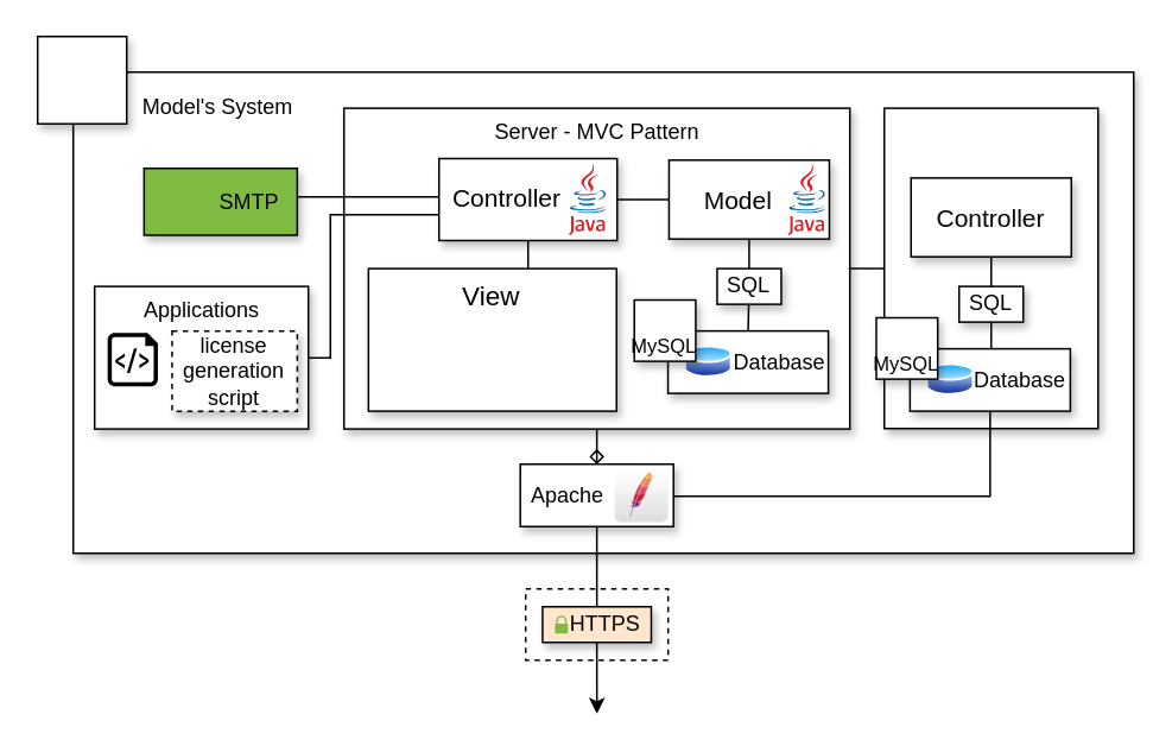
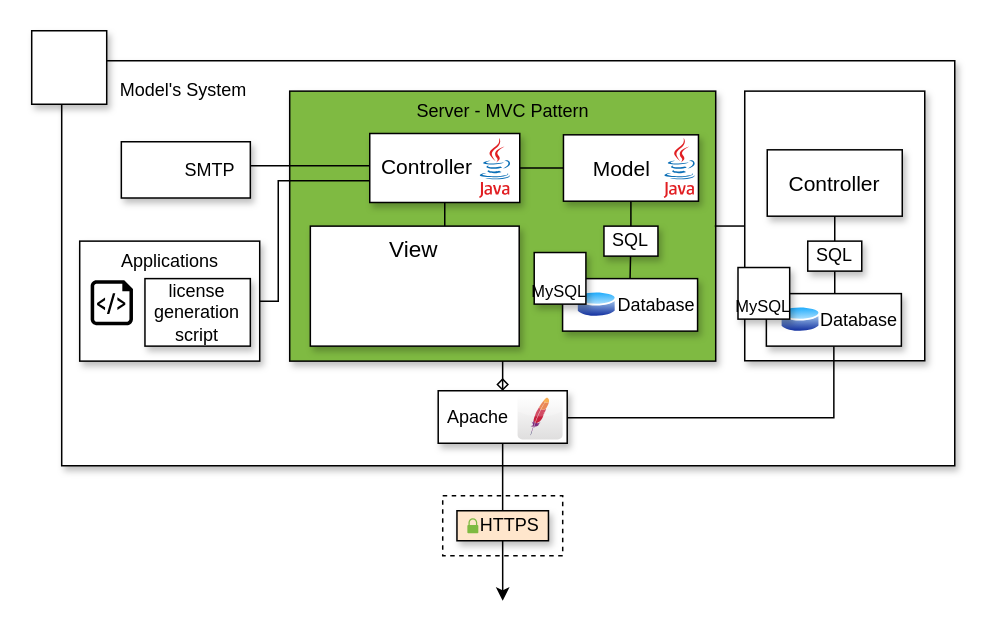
  <mxCell id="0" />
  <mxCell id="1" parent="0" />
  <mxCell id="2" value="" style="rounded=0;whiteSpace=wrap;html=1;sketch=0;shadow=1;" vertex="1" parent="1"><mxGeometry x="40.64" y="40" width="595.36" height="270" as="geometry" /></mxCell>
  <mxCell id="3" style="edgeStyle=orthogonalEdgeStyle;rounded=0;orthogonalLoop=1;jettySize=auto;html=1;endArrow=diamond;endFill=0;" edge="1" parent="1" source="4" target="34"><mxGeometry relative="1" as="geometry" /></mxCell>
- <mxCell id="4" value="Server - MVC Pattern" style="rounded=0;whiteSpace=wrap;html=1;verticalAlign=top;sketch=0;shadow=1;" vertex="1" parent="1"><mxGeometry x="192.64" y="60.25" width="284" height="180" as="geometry" /></mxCell>
+ <mxCell id="4" value="Server - MVC Pattern" style="rounded=0;whiteSpace=wrap;html=1;verticalAlign=top;sketch=0;shadow=1;fillColor=#7fba42;" vertex="1" parent="1"><mxGeometry x="192.64" y="60.25" width="284" height="180" as="geometry" /></mxCell>
  <mxCell id="5" style="edgeStyle=orthogonalEdgeStyle;rounded=0;orthogonalLoop=1;jettySize=auto;html=1;entryX=0.5;entryY=1;entryDx=0;entryDy=0;endArrow=none;endFill=0;" edge="1" parent="1" target="10"><mxGeometry relative="1" as="geometry"><mxPoint x="299.64" y="184.25" as="sourcePoint" /></mxGeometry></mxCell>
  <mxCell id="6" style="edgeStyle=orthogonalEdgeStyle;rounded=0;orthogonalLoop=1;jettySize=auto;html=1;entryX=0.5;entryY=0;entryDx=0;entryDy=0;fontSize=11;startArrow=none;startFill=0;endArrow=none;endFill=0;" edge="1" parent="1" source="7" target="26"><mxGeometry relative="1" as="geometry" /></mxCell>
  <mxCell id="7" value="&lt;font style=&quot;font-size: 14px&quot;&gt;Model&lt;/font&gt;&lt;font style=&quot;font-size: 14px&quot;&gt;&amp;nbsp; &amp;nbsp; &lt;/font&gt;" style="rounded=0;whiteSpace=wrap;html=1;sketch=0;shadow=1;" vertex="1" parent="1"><mxGeometry x="375.14" y="89.38" width="90" height="44.25" as="geometry" /></mxCell>
  <mxCell id="8" style="edgeStyle=orthogonalEdgeStyle;rounded=0;orthogonalLoop=1;jettySize=auto;html=1;entryX=0;entryY=0.5;entryDx=0;entryDy=0;endArrow=none;endFill=0;" edge="1" parent="1" source="10" target="7"><mxGeometry relative="1" as="geometry" /></mxCell>
  <mxCell id="9" style="edgeStyle=orthogonalEdgeStyle;rounded=0;orthogonalLoop=1;jettySize=auto;html=1;entryX=1;entryY=0.5;entryDx=0;entryDy=0;fontSize=15;startArrow=none;startFill=0;endArrow=none;endFill=0;exitX=0.007;exitY=0.928;exitDx=0;exitDy=0;exitPerimeter=0;" edge="1" parent="1" source="10" target="14"><mxGeometry relative="1" as="geometry"><mxPoint x="243.39" y="120.8" as="sourcePoint" /><mxPoint x="174.64" y="188.57" as="targetPoint" /><Array as="points"><mxPoint x="247" y="120" /><mxPoint x="185" y="120" /><mxPoint x="185" y="200" /></Array></mxGeometry></mxCell>
  <mxCell id="10" value="&lt;font style=&quot;font-size: 14px&quot;&gt;Controller&lt;/font&gt;&lt;font style=&quot;font-size: 14px&quot;&gt;&amp;nbsp;&amp;nbsp;&amp;nbsp;&amp;nbsp;&amp;nbsp;&amp;nbsp; &lt;br&gt;&lt;/font&gt;" style="rounded=0;whiteSpace=wrap;html=1;sketch=0;shadow=1;" vertex="1" parent="1"><mxGeometry x="246" y="88.5" width="100" height="45.99" as="geometry" /></mxCell>
  <mxCell id="11" style="edgeStyle=orthogonalEdgeStyle;rounded=0;orthogonalLoop=1;jettySize=auto;html=1;endArrow=none;endFill=0;" edge="1" parent="1" source="12" target="10"><mxGeometry relative="1" as="geometry"><Array as="points"><mxPoint x="206" y="110" /><mxPoint x="206" y="110" /></Array></mxGeometry></mxCell>
- <mxCell id="12" value="&amp;nbsp;&amp;nbsp;&amp;nbsp;&amp;nbsp;&amp;nbsp;&amp;nbsp;&amp;nbsp;&amp;nbsp;&amp;nbsp; SMTP" style="rounded=0;whiteSpace=wrap;html=1;sketch=0;shadow=1;fillColor=#7fba42;" vertex="1" parent="1"><mxGeometry x="80.39" y="94" width="86" height="37.5" as="geometry" /></mxCell>
+ <mxCell id="12" value="&amp;nbsp;&amp;nbsp;&amp;nbsp;&amp;nbsp;&amp;nbsp;&amp;nbsp;&amp;nbsp;&amp;nbsp;&amp;nbsp; SMTP" style="rounded=0;whiteSpace=wrap;html=1;sketch=0;shadow=1;" vertex="1" parent="1"><mxGeometry x="80.39" y="94" width="86" height="37.5" as="geometry" /></mxCell>
  <mxCell id="13" value="&lt;font style=&quot;font-size: 15px&quot;&gt;View&lt;/font&gt;" style="rounded=0;whiteSpace=wrap;html=1;verticalAlign=top;sketch=0;shadow=1;" vertex="1" parent="1"><mxGeometry x="206.39" y="150.25" width="139.25" height="80" as="geometry" /></mxCell>
  <mxCell id="14" value="Applications" style="rounded=0;whiteSpace=wrap;html=1;verticalAlign=top;sketch=0;shadow=1;" vertex="1" parent="1"><mxGeometry x="52.64" y="160.25" width="120" height="80" as="geometry" /></mxCell>
- <mxCell id="15" value="license generation script" style="rounded=0;whiteSpace=wrap;html=1;verticalAlign=middle;sketch=0;shadow=1;dashed=1;" vertex="1" parent="1"><mxGeometry x="96.14" y="185.25" width="70.25" height="45" as="geometry" /></mxCell>
+ <mxCell id="15" value="license generation script" style="rounded=0;whiteSpace=wrap;html=1;verticalAlign=middle;sketch=0;shadow=1;" vertex="1" parent="1"><mxGeometry x="96.14" y="185.25" width="70.25" height="45" as="geometry" /></mxCell>
  <mxCell id="16" value="" style="shape=image;html=1;verticalAlign=top;verticalLabelPosition=bottom;labelBackgroundColor=#ffffff;imageAspect=0;aspect=fixed;image=https://cdn3.iconfinder.com/data/icons/file-extension-names-vol-3-2/512/38-128.png;rounded=0;sketch=0;" vertex="1" parent="1"><mxGeometry x="213.39" y="179.25" width="45" height="45" as="geometry" /></mxCell>
  <mxCell id="17" value="" style="shape=image;html=1;verticalAlign=top;verticalLabelPosition=bottom;labelBackgroundColor=#ffffff;imageAspect=0;aspect=fixed;image=https://cdn3.iconfinder.com/data/icons/file-extension-names-vol-3-2/512/26-128.png;rounded=0;sketch=0;" vertex="1" parent="1"><mxGeometry x="295.89" y="179.25" width="45" height="45" as="geometry" /></mxCell>
  <mxCell id="18" value="" style="group" vertex="1" connectable="0" parent="1"><mxGeometry x="20.64" y="20" width="50" height="49" as="geometry" /></mxCell>
  <mxCell id="19" value="" style="rounded=0;whiteSpace=wrap;html=1;sketch=0;shadow=1;" vertex="1" parent="18"><mxGeometry width="50" height="49" as="geometry" /></mxCell>
  <mxCell id="20" value="" style="group" vertex="1" connectable="0" parent="18"><mxGeometry x="2" y="2" width="45" height="45" as="geometry" /></mxCell>
  <mxCell id="21" value="" style="shape=image;html=1;verticalAlign=top;verticalLabelPosition=bottom;labelBackgroundColor=#ffffff;imageAspect=0;aspect=fixed;image=https://cdn1.iconfinder.com/data/icons/operating-system-flat-1/30/linux-128.png;rounded=0;shadow=1;sketch=0;fontColor=none;strokeWidth=1;fillColor=#000000;fontStyle=4" vertex="1" parent="20"><mxGeometry x="16" y="12" width="21" height="21" as="geometry" /></mxCell>
  <mxCell id="22" value="" style="shape=image;html=1;verticalAlign=top;verticalLabelPosition=bottom;labelBackgroundColor=#ffffff;imageAspect=0;aspect=fixed;image=https://cdn1.iconfinder.com/data/icons/logos-brands-1/24/logo_brand_brands_logos_ubuntu-128.png;rounded=0;shadow=1;sketch=0;fontColor=none;strokeWidth=1;fillColor=#000000;fontStyle=4" vertex="1" parent="20"><mxGeometry width="45" height="45" as="geometry" /></mxCell>
  <mxCell id="23" value="" style="sketch=0;aspect=fixed;pointerEvents=1;shadow=0;dashed=0;html=1;strokeColor=none;labelPosition=center;verticalLabelPosition=bottom;verticalAlign=top;align=center;fillColor=#000000;shape=mxgraph.azure.script_file" vertex="1" parent="1"><mxGeometry x="59.94" y="186.25" width="28.2" height="30" as="geometry" /></mxCell>
  <mxCell id="24" value="" style="shape=image;html=1;verticalAlign=top;verticalLabelPosition=bottom;labelBackgroundColor=#ffffff;imageAspect=0;aspect=fixed;image=https://cdn4.iconfinder.com/data/icons/miu-black-social-2/60/mail-128.png;labelBorderColor=none;fontColor=default;strokeColor=#000000;fillColor=none;gradientColor=none;" vertex="1" parent="1"><mxGeometry x="82.25" y="96.13" width="33.25" height="33.25" as="geometry" /></mxCell>
  <mxCell id="25" value="Model's System" style="text;html=1;strokeColor=none;fillColor=none;align=center;verticalAlign=middle;whiteSpace=wrap;rounded=0;labelBackgroundColor=#FFFFFF;" vertex="1" parent="1"><mxGeometry x="70.64" y="45" width="102" height="30" as="geometry" /></mxCell>
  <mxCell id="26" value="&lt;div&gt;Database&lt;/div&gt;" style="rounded=0;whiteSpace=wrap;html=1;sketch=0;shadow=1;align=right;verticalAlign=middle;" vertex="1" parent="1"><mxGeometry x="374.55" y="185.25" width="90" height="35" as="geometry" /></mxCell>
  <mxCell id="27" value="" style="aspect=fixed;perimeter=ellipsePerimeter;html=1;align=center;shadow=0;dashed=0;spacingTop=3;image;image=img/lib/active_directory/database.svg;strokeColor=#FFFFFF;fillColor=#000000;fontColor=#000000;" vertex="1" parent="1"><mxGeometry x="383.99" y="192.75" width="27.03" height="20" as="geometry" /></mxCell>
  <mxCell id="28" value="" style="group" vertex="1" connectable="0" parent="1"><mxGeometry x="355.64" y="167.85" width="37.91" height="34.4" as="geometry" /></mxCell>
  <mxCell id="29" value="" style="rounded=0;whiteSpace=wrap;html=1;sketch=0;shadow=1;" vertex="1" parent="28"><mxGeometry width="34.464" height="34.4" as="geometry" /></mxCell>
  <mxCell id="30" value="" style="shape=image;html=1;verticalAlign=top;verticalLabelPosition=bottom;labelBackgroundColor=#ffffff;imageAspect=0;aspect=fixed;image=https://cdn1.iconfinder.com/data/icons/simple-icons/128/mysql-128-black.png;fontSize=15;" vertex="1" parent="28"><mxGeometry x="3.446" y="-1.376" width="25.477" height="25.477" as="geometry" /></mxCell>
  <mxCell id="31" value="&lt;font style=&quot;font-size: 11px&quot;&gt;MySQL&lt;/font&gt;" style="text;html=1;strokeColor=none;fillColor=none;align=center;verticalAlign=middle;whiteSpace=wrap;rounded=0;fontSize=15;" vertex="1" parent="28"><mxGeometry x="-3.446" y="13.76" width="41.356" height="20.64" as="geometry" /></mxCell>
  <mxCell id="32" value="SQL" style="rounded=0;whiteSpace=wrap;html=1;shadow=1;sketch=0;verticalAlign=middle;" vertex="1" parent="1"><mxGeometry x="402.14" y="150.25" width="36" height="20" as="geometry" /></mxCell>
  <mxCell id="33" style="edgeStyle=orthogonalEdgeStyle;rounded=0;orthogonalLoop=1;jettySize=auto;html=1;" edge="1" parent="1" source="34"><mxGeometry relative="1" as="geometry"><mxPoint x="334.64" y="400" as="targetPoint" /></mxGeometry></mxCell>
  <mxCell id="34" value="Apache&amp;nbsp;&amp;nbsp;&amp;nbsp;&amp;nbsp;&amp;nbsp;&amp;nbsp;&amp;nbsp;&amp;nbsp;&amp;nbsp;&amp;nbsp; " style="rounded=0;whiteSpace=wrap;html=1;sketch=0;shadow=1;" vertex="1" parent="1"><mxGeometry x="291.64" y="260" width="86" height="35" as="geometry" /></mxCell>
  <mxCell id="35" value="" style="dashed=0;outlineConnect=0;html=1;align=center;labelPosition=center;verticalLabelPosition=bottom;verticalAlign=top;shape=mxgraph.webicons.apache;gradientColor=#DFDEDE;fontColor=#000000;strokeColor=#FFFFFF;aspect=fixed;" vertex="1" parent="1"><mxGeometry x="344.55" y="262.5" width="30" height="30" as="geometry" /></mxCell>
  <mxCell id="36" value="" style="shape=image;html=1;verticalAlign=top;verticalLabelPosition=bottom;labelBackgroundColor=#ffffff;imageAspect=0;aspect=fixed;image=https://cdn3.iconfinder.com/data/icons/file-extension-names-vol-3-2/512/50-128.png" vertex="1" parent="1"><mxGeometry x="253.51" y="179.25" width="45" height="45" as="geometry" /></mxCell>
  <mxCell id="37" value="" style="dashed=0;outlineConnect=0;html=1;align=center;labelPosition=center;verticalLabelPosition=bottom;verticalAlign=top;shape=mxgraph.weblogos.java;aspect=fixed;" vertex="1" parent="1"><mxGeometry x="441.92" y="91.5" width="21.17" height="40" as="geometry" /></mxCell>
  <mxCell id="38" value="" style="dashed=0;outlineConnect=0;html=1;align=center;labelPosition=center;verticalLabelPosition=bottom;verticalAlign=top;shape=mxgraph.weblogos.java;aspect=fixed;" vertex="1" parent="1"><mxGeometry x="318.83" y="91.5" width="21.17" height="40" as="geometry" /></mxCell>
  <mxCell id="39" value="" style="rounded=0;whiteSpace=wrap;html=1;fillColor=none;dashed=1;" vertex="1" parent="1"><mxGeometry x="294.64" y="330" width="80" height="40" as="geometry" /></mxCell>
  <mxCell id="40" value="&amp;nbsp;&amp;nbsp; HTTPS" style="rounded=0;whiteSpace=wrap;html=1;shadow=1;sketch=0;verticalAlign=middle;fillColor=#ffe6cc;" vertex="1" parent="1"><mxGeometry x="304.14" y="340" width="61" height="20" as="geometry" /></mxCell>
  <mxCell id="41" value="" style="sketch=0;pointerEvents=1;shadow=0;dashed=0;html=1;strokeColor=none;labelPosition=center;verticalLabelPosition=bottom;verticalAlign=top;outlineConnect=0;align=center;shape=mxgraph.office.security.lock_protected;fillColor=#7FBA42;labelBackgroundColor=none;labelBorderColor=none;fontColor=#39FF2B;aspect=fixed;" vertex="1" parent="1"><mxGeometry x="311.08" y="345" width="7.31" height="10" as="geometry" /></mxCell>
  <mxCell id="42" style="edgeStyle=orthogonalEdgeStyle;rounded=0;orthogonalLoop=1;jettySize=auto;html=1;entryX=1;entryY=0.5;entryDx=0;entryDy=0;fontSize=14;endArrow=none;endFill=0;" edge="1" parent="1" source="43" target="4"><mxGeometry relative="1" as="geometry" /></mxCell>
  <mxCell id="43" value="" style="rounded=0;whiteSpace=wrap;html=1;shadow=1;" vertex="1" parent="1"><mxGeometry x="496" y="60.25" width="120" height="179.75" as="geometry" /></mxCell>
  <mxCell id="44" style="edgeStyle=orthogonalEdgeStyle;rounded=0;orthogonalLoop=1;jettySize=auto;html=1;entryX=0.5;entryY=0;entryDx=0;entryDy=0;endArrow=none;endFill=0;" edge="1" parent="1" source="45" target="54"><mxGeometry relative="1" as="geometry" /></mxCell>
  <mxCell id="45" value="&lt;font style=&quot;font-size: 14px&quot;&gt;Controller&lt;/font&gt;" style="rounded=0;whiteSpace=wrap;html=1;sketch=0;shadow=1;" vertex="1" parent="1"><mxGeometry x="511" y="99.38" width="90" height="44.25" as="geometry" /></mxCell>
  <mxCell id="46" style="edgeStyle=orthogonalEdgeStyle;rounded=0;orthogonalLoop=1;jettySize=auto;html=1;fontSize=14;endArrow=none;endFill=0;" edge="1" parent="1" source="47" target="34"><mxGeometry relative="1" as="geometry"><Array as="points"><mxPoint x="555" y="278" /></Array></mxGeometry></mxCell>
  <mxCell id="47" value="&lt;div&gt;Database&lt;/div&gt;" style="rounded=0;whiteSpace=wrap;html=1;sketch=0;shadow=1;align=right;verticalAlign=middle;" vertex="1" parent="1"><mxGeometry x="510.41" y="195.25" width="90" height="35" as="geometry" /></mxCell>
  <mxCell id="48" value="" style="aspect=fixed;perimeter=ellipsePerimeter;html=1;align=center;shadow=0;dashed=0;spacingTop=3;image;image=img/lib/active_directory/database.svg;strokeColor=#FFFFFF;fillColor=#000000;fontColor=#000000;" vertex="1" parent="1"><mxGeometry x="519.85" y="202.75" width="27.03" height="20" as="geometry" /></mxCell>
  <mxCell id="49" value="" style="group" vertex="1" connectable="0" parent="1"><mxGeometry x="491.5" y="177.85" width="37.91" height="34.4" as="geometry" /></mxCell>
  <mxCell id="50" value="" style="rounded=0;whiteSpace=wrap;html=1;sketch=0;shadow=1;" vertex="1" parent="49"><mxGeometry width="34.464" height="34.4" as="geometry" /></mxCell>
  <mxCell id="51" value="" style="shape=image;html=1;verticalAlign=top;verticalLabelPosition=bottom;labelBackgroundColor=#ffffff;imageAspect=0;aspect=fixed;image=https://cdn1.iconfinder.com/data/icons/simple-icons/128/mysql-128-black.png;fontSize=15;" vertex="1" parent="49"><mxGeometry x="3.446" y="-1.376" width="25.477" height="25.477" as="geometry" /></mxCell>
  <mxCell id="52" value="&lt;font style=&quot;font-size: 11px&quot;&gt;MySQL&lt;/font&gt;" style="text;html=1;strokeColor=none;fillColor=none;align=center;verticalAlign=middle;whiteSpace=wrap;rounded=0;fontSize=15;" vertex="1" parent="49"><mxGeometry x="-3.446" y="13.76" width="41.356" height="20.64" as="geometry" /></mxCell>
  <mxCell id="53" style="edgeStyle=orthogonalEdgeStyle;rounded=0;orthogonalLoop=1;jettySize=auto;html=1;endArrow=none;endFill=0;" edge="1" parent="1" source="54" target="47"><mxGeometry relative="1" as="geometry"><Array as="points"><mxPoint x="555" y="200" /><mxPoint x="555" y="200" /></Array></mxGeometry></mxCell>
  <mxCell id="54" value="SQL" style="rounded=0;whiteSpace=wrap;html=1;shadow=1;sketch=0;verticalAlign=middle;" vertex="1" parent="1"><mxGeometry x="538" y="160.25" width="36" height="20" as="geometry" /></mxCell>
